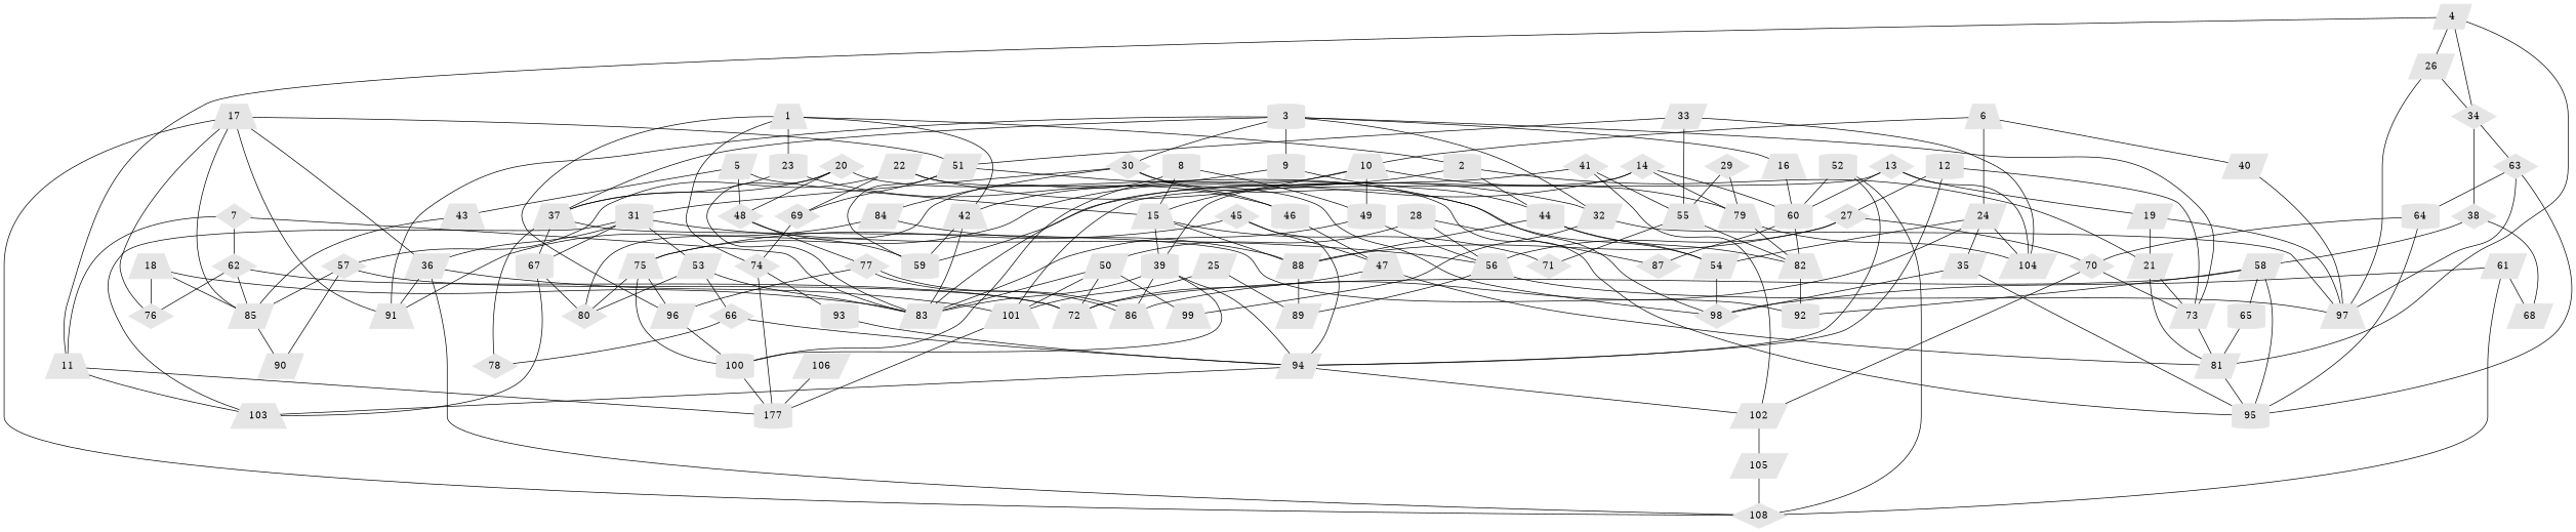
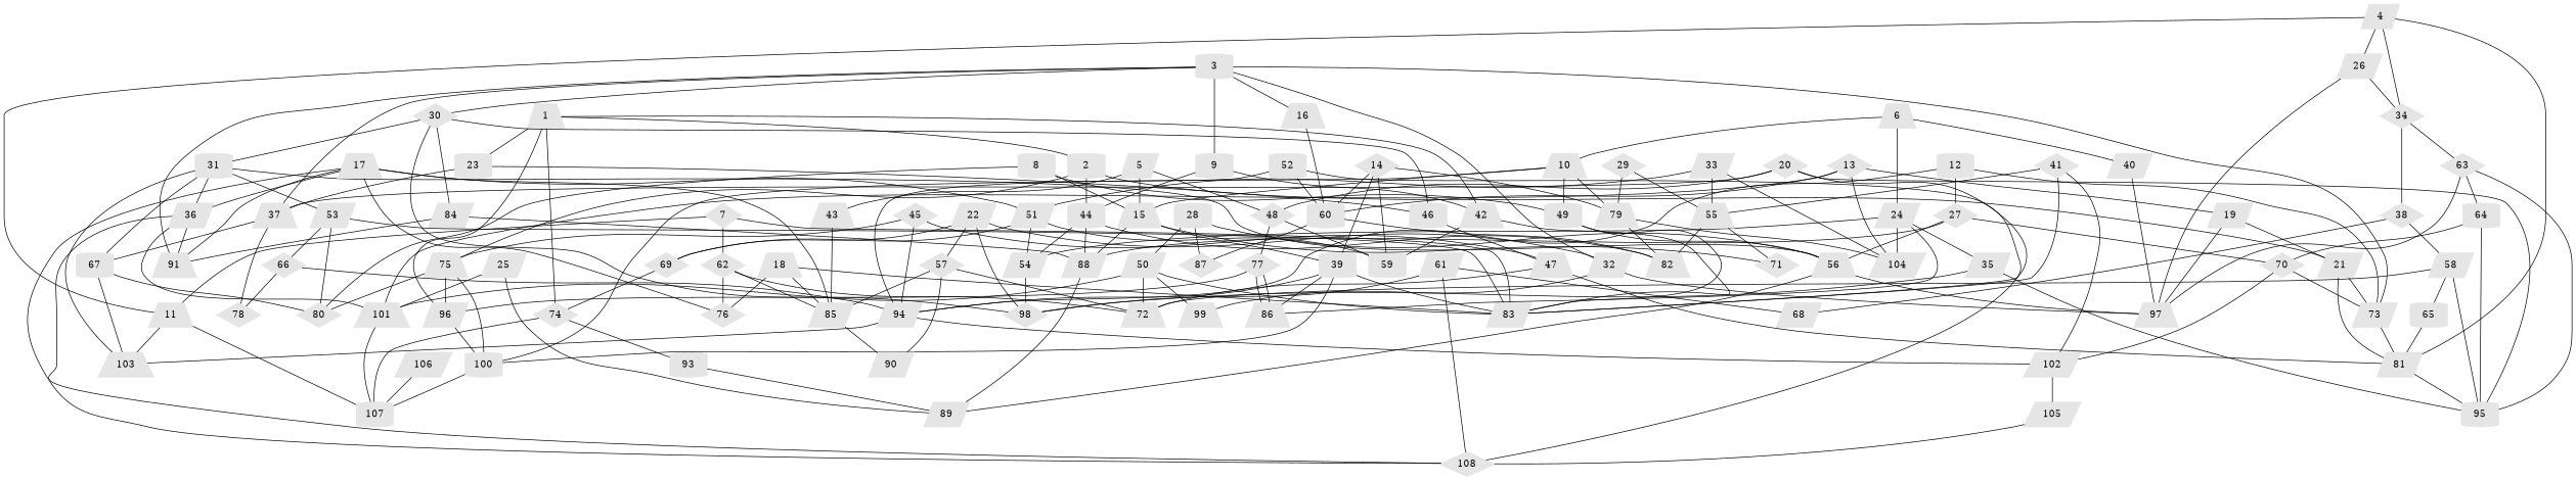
  graph {
    node [color=gray90 shape=parallelogram style=filled]
    1 [shape=trapezium]
    2 [shape=cylinder]
    23 [shape=cylinder]
    42 [shape=trapezium]
    74 [shape=diamond]
    96
    21
    44 [shape=cylinder]
    75 [shape=trapezium]
    37 [shape=trapezium]
    46 [shape=cylinder]
    83
    59 [shape=cylinder]
-   107 [shape=cylinder label=177]
+   107 [shape=cylinder]
    93 [shape=cylinder]
    100 [shape=cylinder]
    73
    81
    88
    54
    82 [shape=trapezium]
    80 [shape=diamond]
    3 [shape=cylinder]
    9 [shape=cylinder]
    16 [shape=trapezium]
    30 [shape=diamond]
    32
    91 [shape=trapezium]
    60 [shape=cylinder]
    98 [shape=diamond]
    31 [shape=cylinder]
    84
    97 [shape=trapezium]
    99 [shape=trapezium]
    67 [shape=cylinder]
    78 [shape=diamond]
-   92 [shape=cylinder]
    11 [shape=trapezium]
    4
    26
    34 [shape=diamond]
    103 [shape=trapezium]
    38 [shape=diamond]
    63 [shape=diamond]
    95 [shape=cylinder]
    15 [shape=trapezium]
    5
    43 [shape=trapezium]
    48 [shape=diamond]
    39 [shape=cylinder]
    71 [shape=diamond]
    85
    77 [shape=diamond]
    106
    6 [shape=trapezium]
    10 [shape=trapezium]
    24
    40
    49 [shape=cylinder]
    79 [shape=trapezium]
    104
    35
    86 [shape=trapezium]
    7 [shape=diamond]
    62 [shape=diamond]
    76 [shape=diamond]
    72 [shape=trapezium]
    8 [shape=cylinder]
    56 [shape=trapezium]
    12 [shape=cylinder]
    27 [shape=diamond]
    94
    70 [shape=diamond]
    102
    13 [shape=diamond]
    19
    101 [shape=trapezium]
    87 [shape=diamond]
    14 [shape=diamond]
    89
    17 [shape=trapezium]
    36
    51
    108 [shape=diamond]
    69 [shape=diamond]
    90
    18 [shape=trapezium]
    20 [shape=diamond]
    22
    57 [shape=diamond]
    47 [shape=trapezium]
    25
    28 [shape=cylinder]
    50
    29 [shape=diamond]
    55 [shape=trapezium]
    53
    66 [shape=diamond]
    33
    58
    68
    64 [shape=cylinder]
    65 [shape=cylinder]
    41 [shape=diamond]
    105
    45 [shape=diamond]
    52 [shape=cylinder]
    61
    1 -- 2
    1 -- 23
    1 -- 42
    1 -- 74
    1 -- 96
    2 -- 21
    2 -- 44
    2 -- 75
    23 -- 37
    23 -- 46
    42 -- 83
    42 -- 59
    74 -- 107
    74 -- 93
    96 -- 100
    21 -- 73
    21 -- 81
    44 -- 88
    44 -- 54
    44 -- 82
    75 -- 96
    75 -- 100
    75 -- 80
    37 -- 67
    37 -- 78
-   37 -- 92
    46 -- 47
-   93 -- 94
+   93 -- 89
    100 -- 107
    73 -- 81
    81 -- 95
    88 -- 89
    54 -- 98
-   82 -- 92
    3 -- 37
    3 -- 73
    3 -- 9
    3 -- 16
    3 -- 30
    3 -- 32
    3 -- 91
    9 -- 42
    9 -- 44
    16 -- 60
    30 -- 46
    30 -- 98
    30 -- 31
    30 -- 84
    32 -- 97
    32 -- 99
    60 -- 82
    60 -- 87
    31 -- 67
    31 -- 103
    31 -- 56
    31 -- 36
    31 -- 53
    84 -- 88
    84 -- 91
    67 -- 80
    67 -- 103
    11 -- 107
    11 -- 103
    4 -- 81
    4 -- 11
    4 -- 26
    4 -- 34
    26 -- 97
    26 -- 34
    34 -- 38
    34 -- 63
    38 -- 58
    38 -- 68
    63 -- 97
    63 -- 95
    63 -- 64
    15 -- 88
    15 -- 39
    15 -- 71
    5 -- 15
    5 -- 43
    5 -- 48
    43 -- 85
    48 -- 59
    48 -- 77
    39 -- 83
    39 -- 100
    39 -- 86
    39 -- 94
    85 -- 90
    77 -- 96
    77 -- 86
    77 -- 86
    106 -- 107
    6 -- 10
    6 -- 24
    6 -- 40
    10 -- 100
    10 -- 15
    10 -- 49
    10 -- 79
    24 -- 54
    24 -- 104
    24 -- 35
    24 -- 86
    40 -- 97
    49 -- 83
    49 -- 56
    79 -- 82
    79 -- 104
    35 -- 98
    35 -- 95
    7 -- 83
    7 -- 11
    7 -- 62
    62 -- 85
    62 -- 76
    62 -- 72
    8 -- 80
    8 -- 15
    8 -- 49
    56 -- 97
    56 -- 89
    12 -- 73
    12 -- 27
    12 -- 94
    27 -- 88
    27 -- 56
    27 -- 70
    94 -- 103
    94 -- 102
    70 -- 73
    70 -- 102
    102 -- 105
    13 -- 60
    13 -- 104
    13 -- 19
    13 -- 101
    19 -- 21
    19 -- 97
    101 -- 107
    14 -- 59
    14 -- 60
    14 -- 39
    14 -- 79
    17 -- 91
    17 -- 85
    17 -- 76
    17 -- 36
    17 -- 51
    17 -- 108
    36 -- 91
    36 -- 101
    36 -- 108
    51 -- 59
    51 -- 54
    51 -- 69
    69 -- 74
    18 -- 83
    18 -- 85
    18 -- 76
    20 -- 37
    20 -- 83
    20 -- 95
    20 -- 48
    22 -- 32
    22 -- 98
    22 -- 69
    22 -- 57
    57 -- 85
    57 -- 72
    57 -- 90
    47 -- 81
    47 -- 72
    25 -- 101
    25 -- 89
    28 -- 56
    28 -- 87
    28 -- 50
    50 -- 83
    50 -- 99
    50 -- 72
    50 -- 101
    29 -- 79
    29 -- 55
    55 -- 82
    55 -- 71
    53 -- 83
    53 -- 80
    53 -- 66
    66 -- 78
    66 -- 94
    33 -- 104
    33 -- 51
    33 -- 55
-   58 -- 92
    58 -- 95
    58 -- 72
    58 -- 65
    64 -- 95
    64 -- 70
    65 -- 81
    41 -- 83
    41 -- 102
    41 -- 55
    105 -- 108
    45 -- 75
    45 -- 94
    45 -- 47
    52 -- 60
    52 -- 94
    52 -- 108
    61 -- 98
    61 -- 108
    61 -- 68
  }
